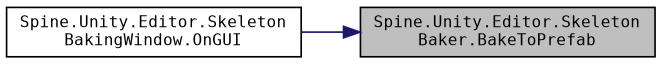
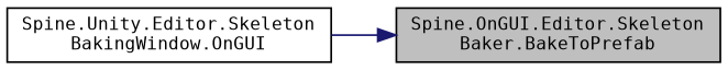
  digraph {
    rankdir=RL
    fontname="DejaVu Sans Mono"
    node [color=black fontname="DejaVu Sans Mono" fontsize=10 shape=record style=filled]
-   n1 [fillcolor=grey75 fontcolor=black height=0.2 label="Spine.Unity.Editor.Skeleton\lBaker.BakeToPrefab" width=0.4]
+   n1 [fillcolor=grey75 fontcolor=black height=0.2 label="Spine.OnGUI.Editor.Skeleton\lBaker.BakeToPrefab" width=0.4]
    n2 [fillcolor=white height=0.2 label="Spine.Unity.Editor.Skeleton\lBakingWindow.OnGUI" width=0.4]
    n1 -> n2 [color=midnightblue dir=back fontname="DejaVu Sans Mono" fontsize=10 labelfontname=Helvetica labelfontsize=10 style=solid]
  }
